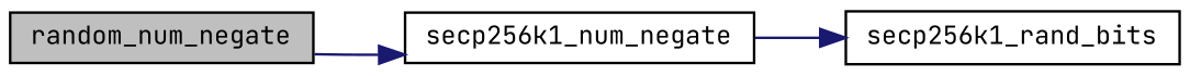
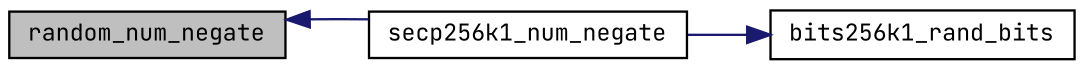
  digraph {
    fontname="JetBrains Mono"
    rankdir=LR
    node [color=black fillcolor=white fontname="JetBrains Mono" fontsize=10 shape=record style=filled]
    edge [color=midnightblue fontname="JetBrains Mono" fontsize=10 labelfontname=Helvetica labelfontsize=10 style=solid]
    n1 [fillcolor=grey75 fontcolor=black height=0.2 label=random_num_negate width=0.4]
    n2 [height=0.2 label=secp256k1_num_negate width=0.4]
-   n3 [height=0.2 label=secp256k1_rand_bits width=0.4]
-   n1 -> n2
+   n3 [height=0.2 label=bits256k1_rand_bits width=0.4]
+   n2 -> n1
    n2 -> n3
  }
